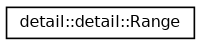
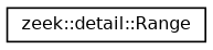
  digraph {
    rankdir=TB
-   n1 [color=black fillcolor=white fontname=Helvetica fontsize=10 height=0.2 label="detail::detail::Range" shape=record style=filled width=0.4]
+   n1 [color=black fillcolor=white fontname=Helvetica fontsize=10 height=0.2 label="zeek::detail::Range" shape=record style=filled width=0.4]
  }
